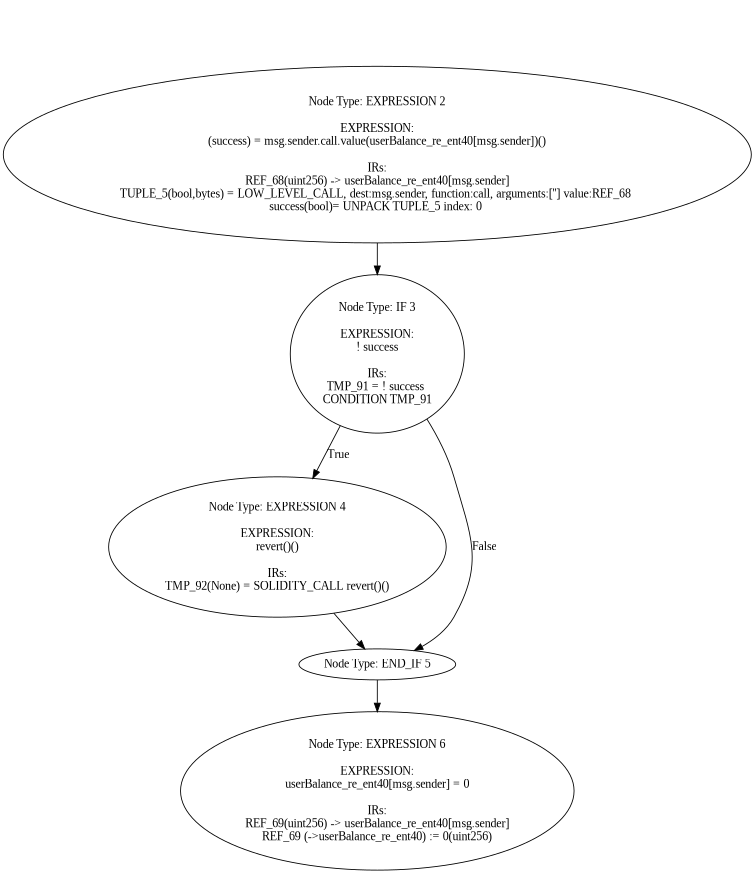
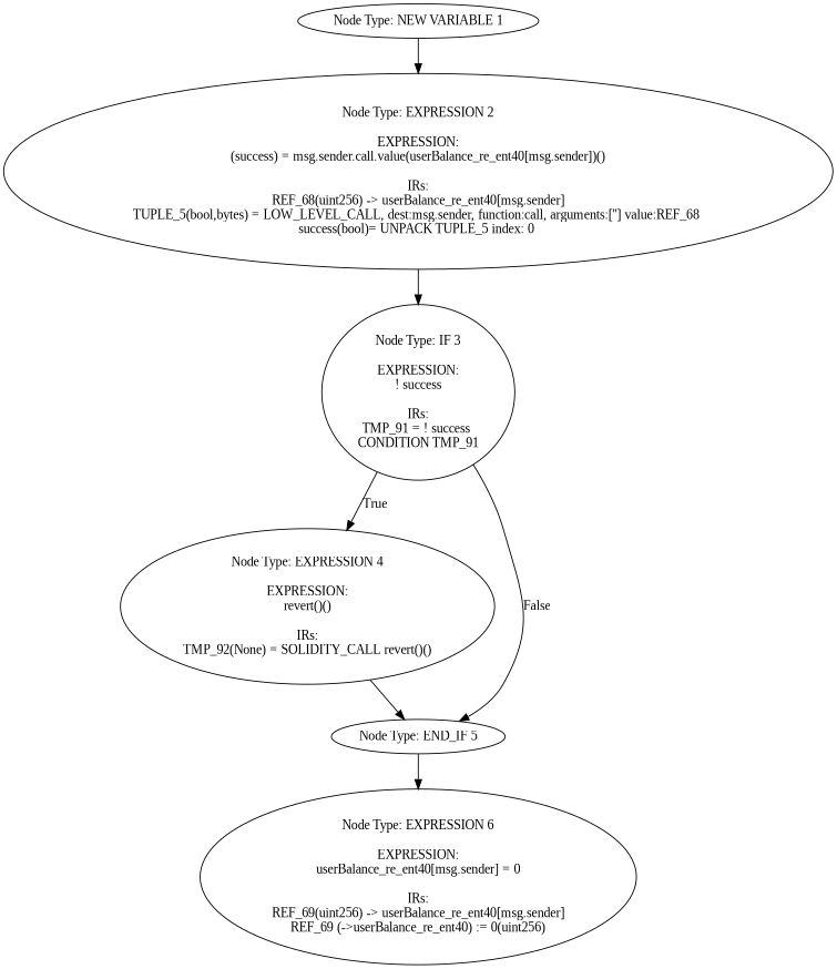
  digraph {
    fontname="Liberation Serif"
    node [fontname="Liberation Serif"]
    edge [fontname="Liberation Serif"]
+   n1 [label="Node Type: NEW VARIABLE 1\n"]
    n2 [label="Node Type: EXPRESSION 2\n\nEXPRESSION:\n(success) = msg.sender.call.value(userBalance_re_ent40[msg.sender])()\n\nIRs:\nREF_68(uint256) -> userBalance_re_ent40[msg.sender]\nTUPLE_5(bool,bytes) = LOW_LEVEL_CALL, dest:msg.sender, function:call, arguments:[''] value:REF_68 \nsuccess(bool)= UNPACK TUPLE_5 index: 0 "]
    n3 [label="Node Type: IF 3\n\nEXPRESSION:\n! success\n\nIRs:\nTMP_91 = ! success \nCONDITION TMP_91"]
    n4 [label="Node Type: EXPRESSION 4\n\nEXPRESSION:\nrevert()()\n\nIRs:\nTMP_92(None) = SOLIDITY_CALL revert()()"]
    n5 [label="Node Type: END_IF 5\n"]
    n6 [label="Node Type: EXPRESSION 6\n\nEXPRESSION:\nuserBalance_re_ent40[msg.sender] = 0\n\nIRs:\nREF_69(uint256) -> userBalance_re_ent40[msg.sender]\nREF_69 (->userBalance_re_ent40) := 0(uint256)"]
+   n1 -> n2
    n2 -> n3
    n3 -> n4 [label=True]
    n3 -> n5 [label=False]
    n4 -> n5
    n5 -> n6
  }
